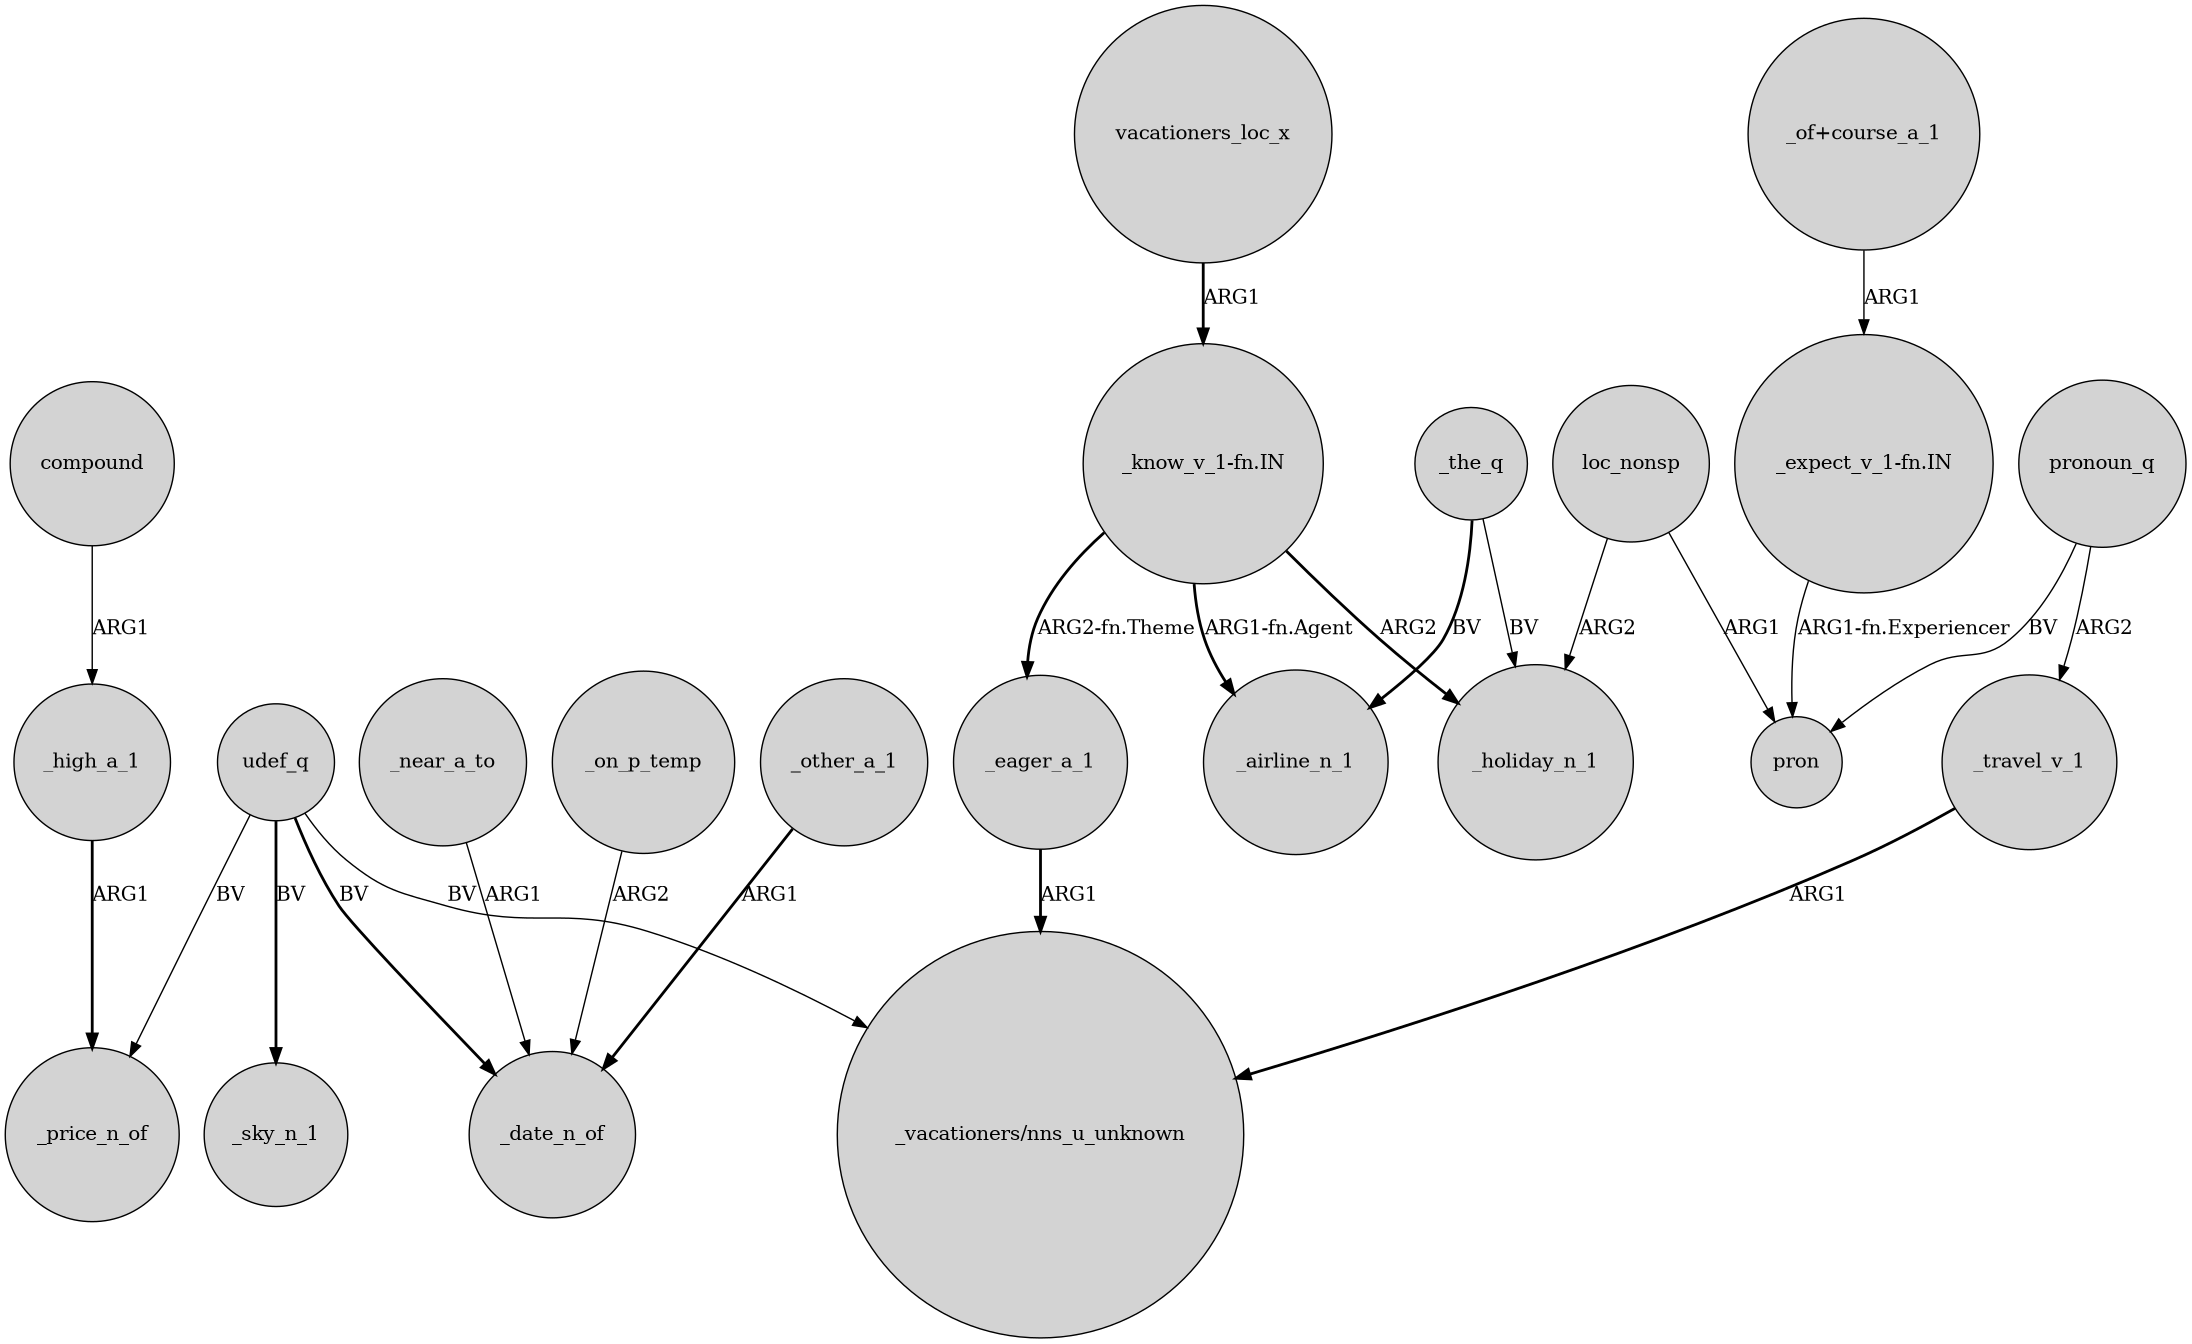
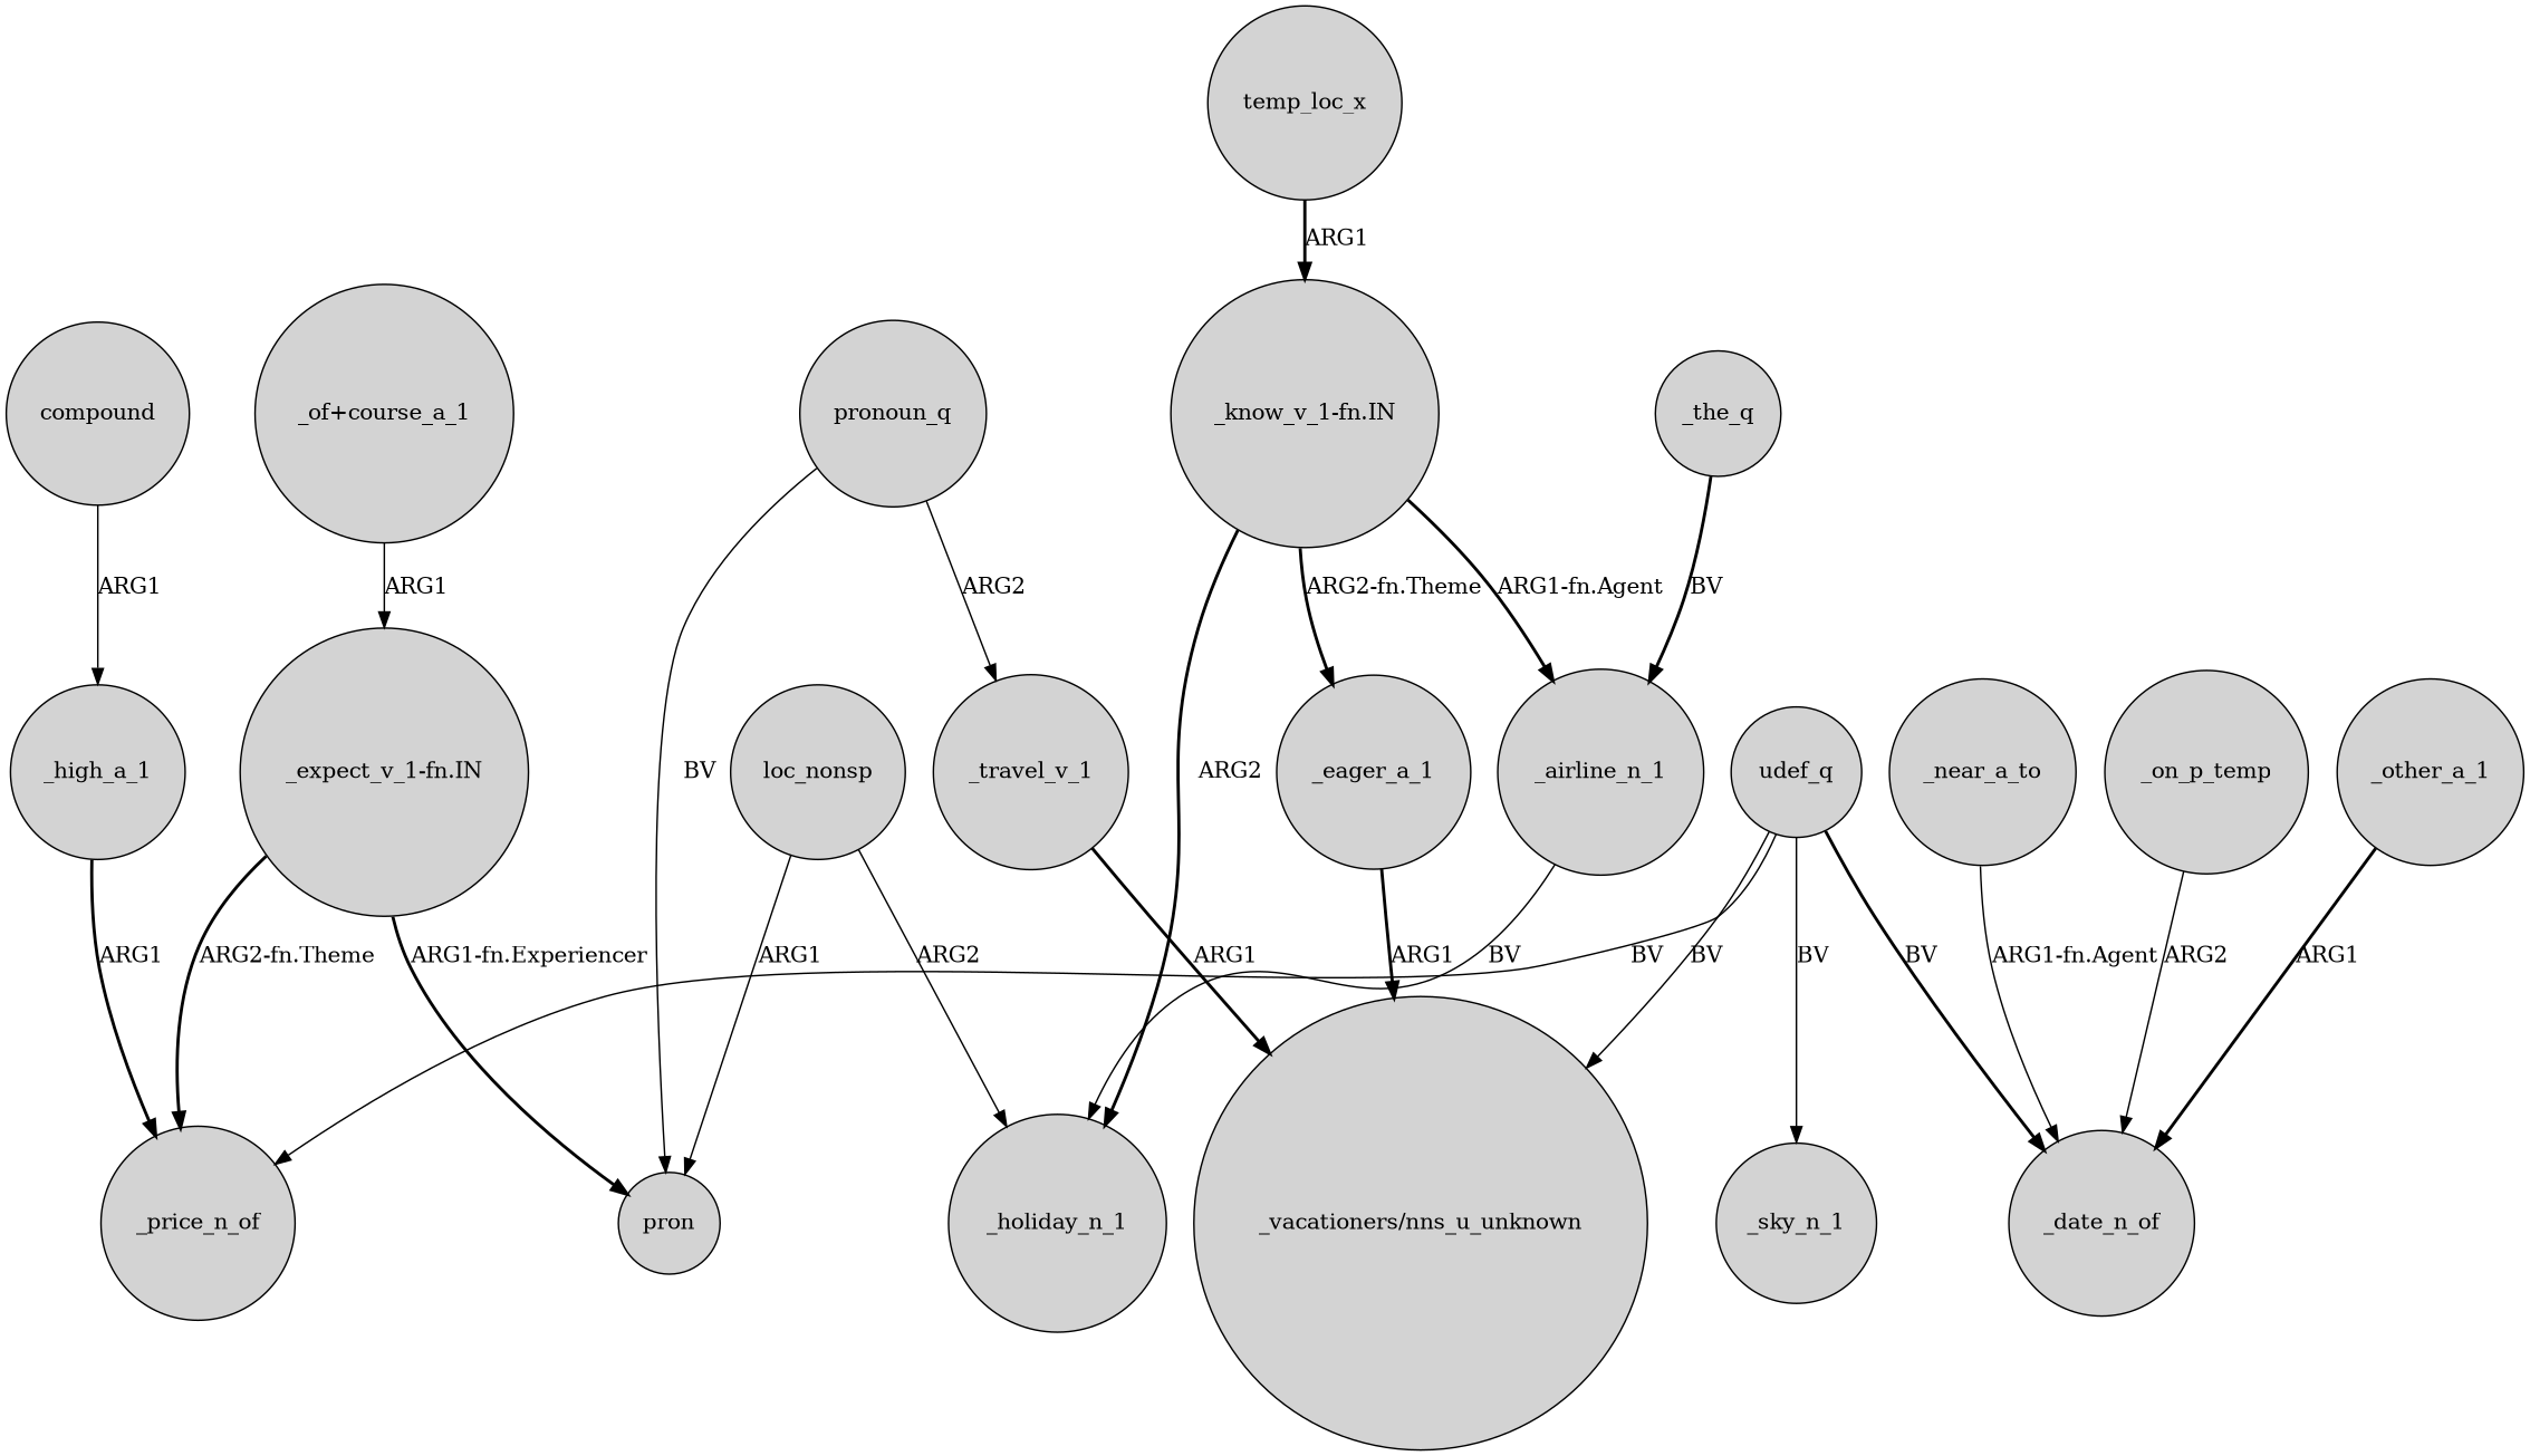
  digraph {
    node [shape=circle style=filled]
    edge [style=solid]
    udef_q
    _price_n_of
    _date_n_of
    _sky_n_1
    "_vacationers/nns_u_unknown"
    "_know_v_1-fn.IN"
    _airline_n_1
    _eager_a_1
    _holiday_n_1
    loc_nonsp
    pron
    _near_a_to
    _on_p_temp
    _the_q
    pronoun_q
    _travel_v_1
    "_of+course_a_1"
    "_expect_v_1-fn.IN"
    _high_a_1
-   temp_loc_x [label=vacationers_loc_x]
+   temp_loc_x
    compound
    _other_a_1
    udef_q -> _price_n_of [label=BV]
    udef_q -> _date_n_of [label=BV style=bold]
-   udef_q -> _sky_n_1 [label=BV style=bold]
+   udef_q -> _sky_n_1 [label=BV]
    udef_q -> "_vacationers/nns_u_unknown" [label=BV]
    "_know_v_1-fn.IN" -> _airline_n_1 [label="ARG1-fn.Agent" style=bold]
    "_know_v_1-fn.IN" -> _eager_a_1 [label="ARG2-fn.Theme" style=bold]
    "_know_v_1-fn.IN" -> _holiday_n_1 [label=ARG2 style=bold]
    _eager_a_1 -> "_vacationers/nns_u_unknown" [label=ARG1 style=bold]
    loc_nonsp -> _holiday_n_1 [label=ARG2]
    loc_nonsp -> pron [label=ARG1]
-   _near_a_to -> _date_n_of [label=ARG1]
+   _near_a_to -> _date_n_of [label="ARG1-fn.Agent"]
    _on_p_temp -> _date_n_of [label=ARG2]
    _the_q -> _airline_n_1 [label=BV style=bold]
-   _the_q -> _holiday_n_1 [label=BV]
+   _airline_n_1 -> _holiday_n_1 [label=BV]
    pronoun_q -> pron [label=BV]
    pronoun_q -> _travel_v_1 [label=ARG2]
    _travel_v_1 -> "_vacationers/nns_u_unknown" [label=ARG1 style=bold]
    "_of+course_a_1" -> "_expect_v_1-fn.IN" [label=ARG1]
-   "_expect_v_1-fn.IN" -> pron [label="ARG1-fn.Experiencer"]
+   "_expect_v_1-fn.IN" -> _price_n_of [label="ARG2-fn.Theme" style=bold]
+   "_expect_v_1-fn.IN" -> pron [label="ARG1-fn.Experiencer" style=bold]
    _high_a_1 -> _price_n_of [label=ARG1 style=bold]
    temp_loc_x -> "_know_v_1-fn.IN" [label=ARG1 style=bold]
    compound -> _high_a_1 [label=ARG1]
    _other_a_1 -> _date_n_of [label=ARG1 style=bold]
  }
